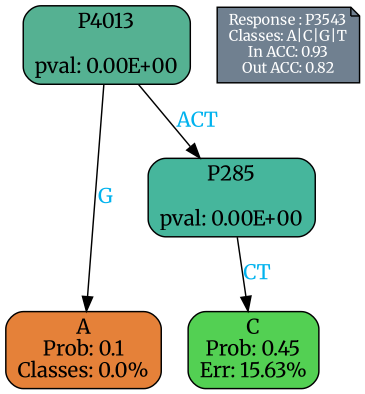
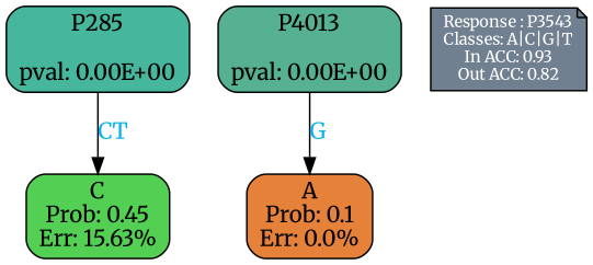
  digraph {
    fontname=Merriweather
    ranksep=equally
    splines=polylines
    node [color=black fontname=Merriweather shape=box style="filled, rounded"]
    edge [fontcolor=deepskyblue2 fontname=Merriweather]
    n1 [fillcolor="#53d053" label="C\nProb: 0.45\nErr: 15.63%"]
-   n2 [fillcolor="#e58139" label="A\nProb: 0.1\nClasses: 0.0%"]
+   n2 [fillcolor="#e58139" label="A\nProb: 0.1\nErr: 0.0%"]
    n3 [align=left fillcolor=slategray fontcolor=white fontsize=10 label="Response : P3543\nClasses: A|C|G|T\nIn ACC: 0.93\nOut ACC: 0.82\n" shape=note style=filled]
    n4 [fillcolor="#55b192" label="P4013\n\npval: 0.00E+00"]
    n5 [fillcolor="#46b69c" label="P285\n\npval: 0.00E+00"]
    subgraph sub_1 {
      rank=same
      n1
      n2
    }
    subgraph sub_2 {
      rank=same
      n3
      n4
    }
    n4 -> n2 [label=G]
-   n4 -> n5 [label=ACT]
    n5 -> n1 [label=CT]
  }
